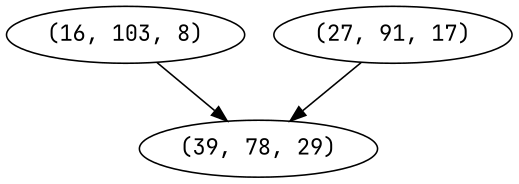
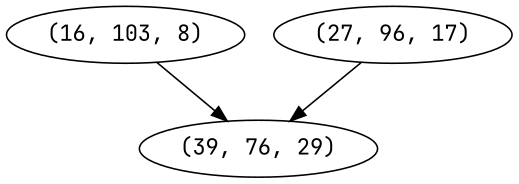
  digraph {
    fontname="JetBrains Mono"
    node [fontname="JetBrains Mono"]
    edge [fontname="JetBrains Mono"]
    "(16, 103, 8)"
-   "(39, 78, 29)"
-   "(27, 91, 17)"
+   "(39, 78, 29)" [label="(39, 76, 29)"]
+   "(27, 91, 17)" [label="(27, 96, 17)"]
    "(16, 103, 8)" -> "(39, 78, 29)"
    "(27, 91, 17)" -> "(39, 78, 29)"
  }
